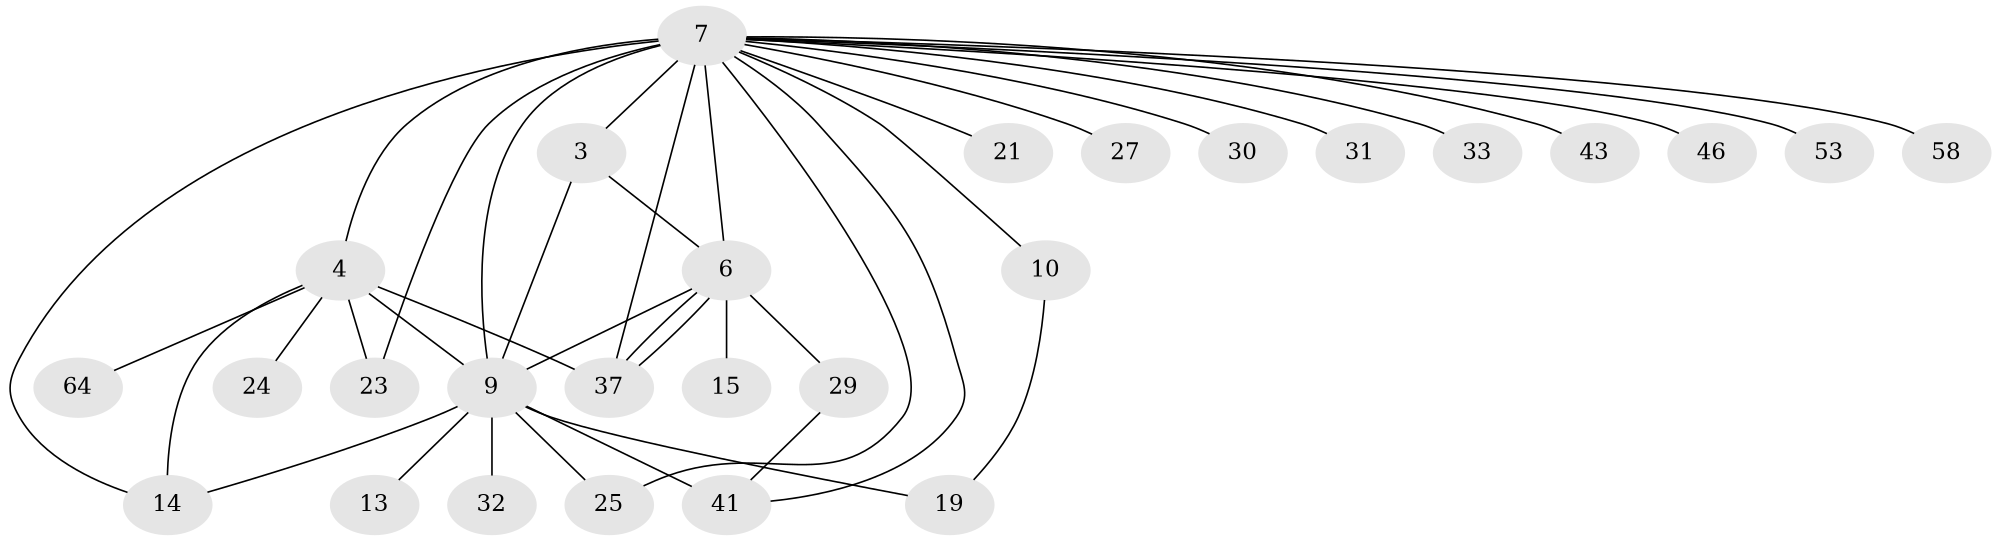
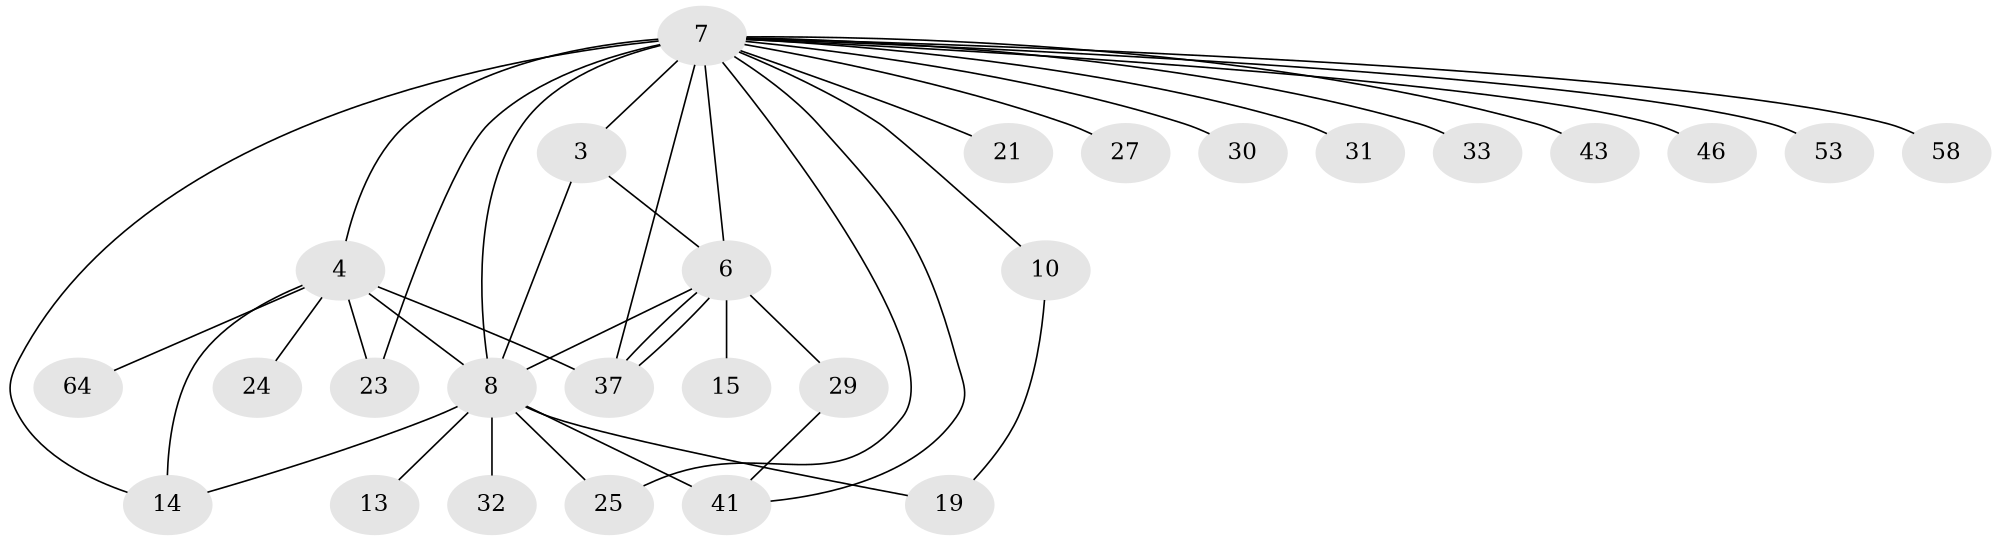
  graph {
    node [color=gray90 style=filled]
    n1 [label=7 super="+8+34+2"]
    3 [super="+26"]
    4 [super="+16"]
    6 [super="+22+12+38"]
-   9 [super="+39+47+44+11"]
+   9 [super="+39+47+44+11" label=8]
    10
    14
    21
    23
    25 [super="+50"]
    27
    30
    31
    33
    37 [super="+70+49"]
    41
    43
    46
    53
    58
    24
    64
    15
    29 [super="+63"]
    13
    19
    32
    n1 -- 3
    n1 -- 4
    n1 -- 6 [weight=3]
    n1 -- 9 [weight=10]
    n1 -- 10
    n1 -- 14
    n1 -- 21
    n1 -- 23
    n1 -- 25
    n1 -- 27
    n1 -- 30
    n1 -- 31
    n1 -- 33
    n1 -- 37
    n1 -- 41
    n1 -- 43
    n1 -- 46
    n1 -- 53
    n1 -- 58
    3 -- 6 [weight=2]
    3 -- 9 [weight=2]
    4 -- 9 [weight=2]
    4 -- 14
    4 -- 23
    4 -- 37
    4 -- 24
    4 -- 64
    6 -- 9 [weight=3]
    6 -- 37
    6 -- 37
    6 -- 15
    6 -- 29
    9 -- 14
    9 -- 25
    9 -- 41 [weight=3]
    9 -- 13
    9 -- 19
    9 -- 32
    10 -- 19
    29 -- 41
  }
